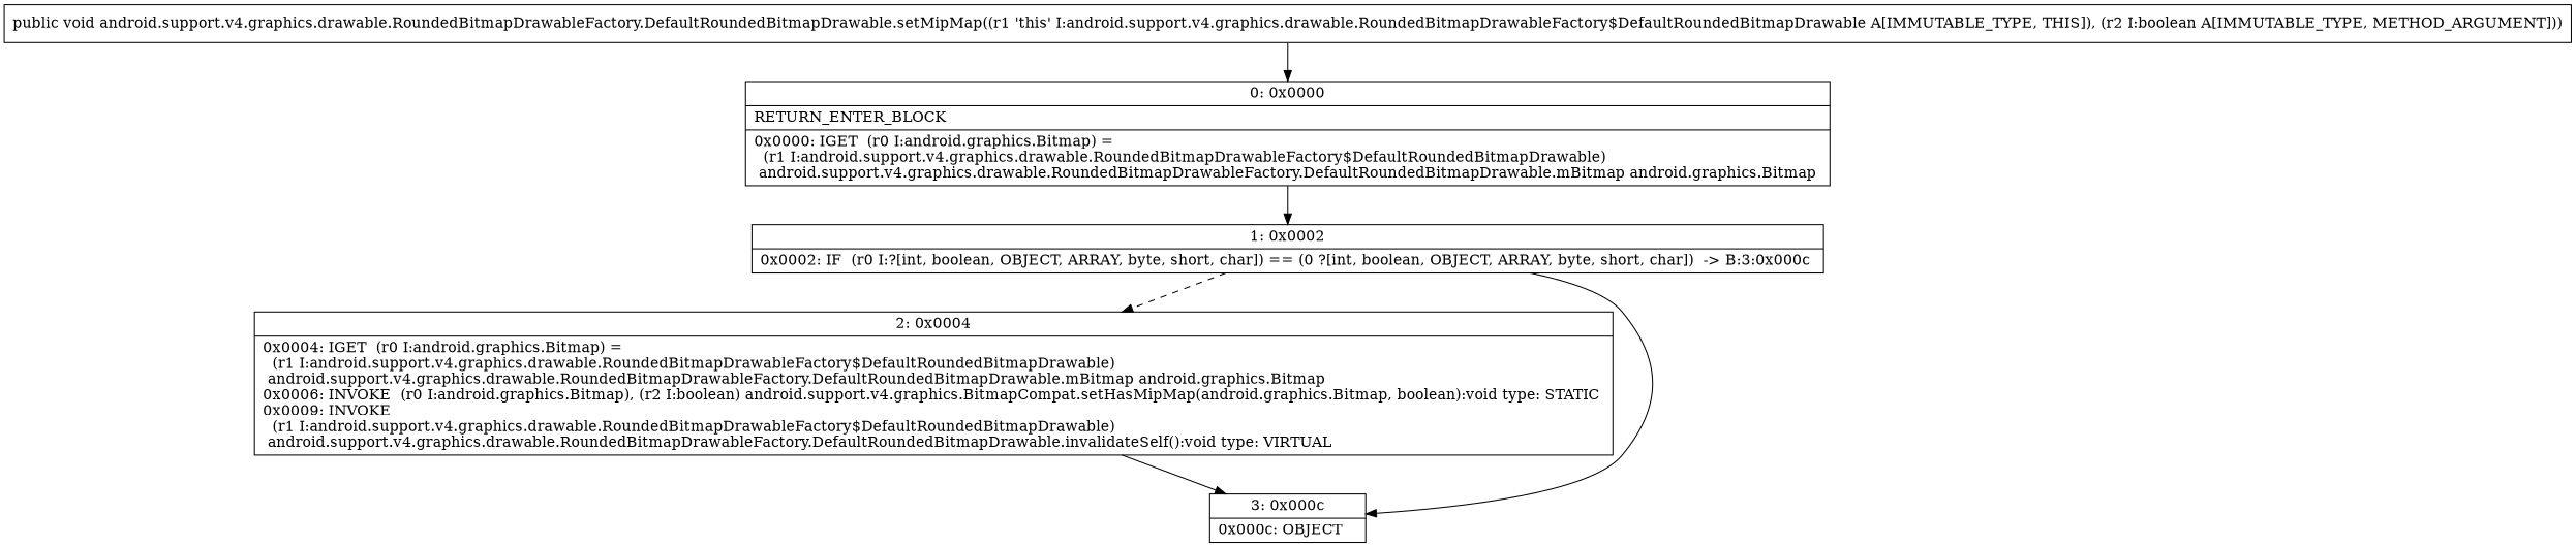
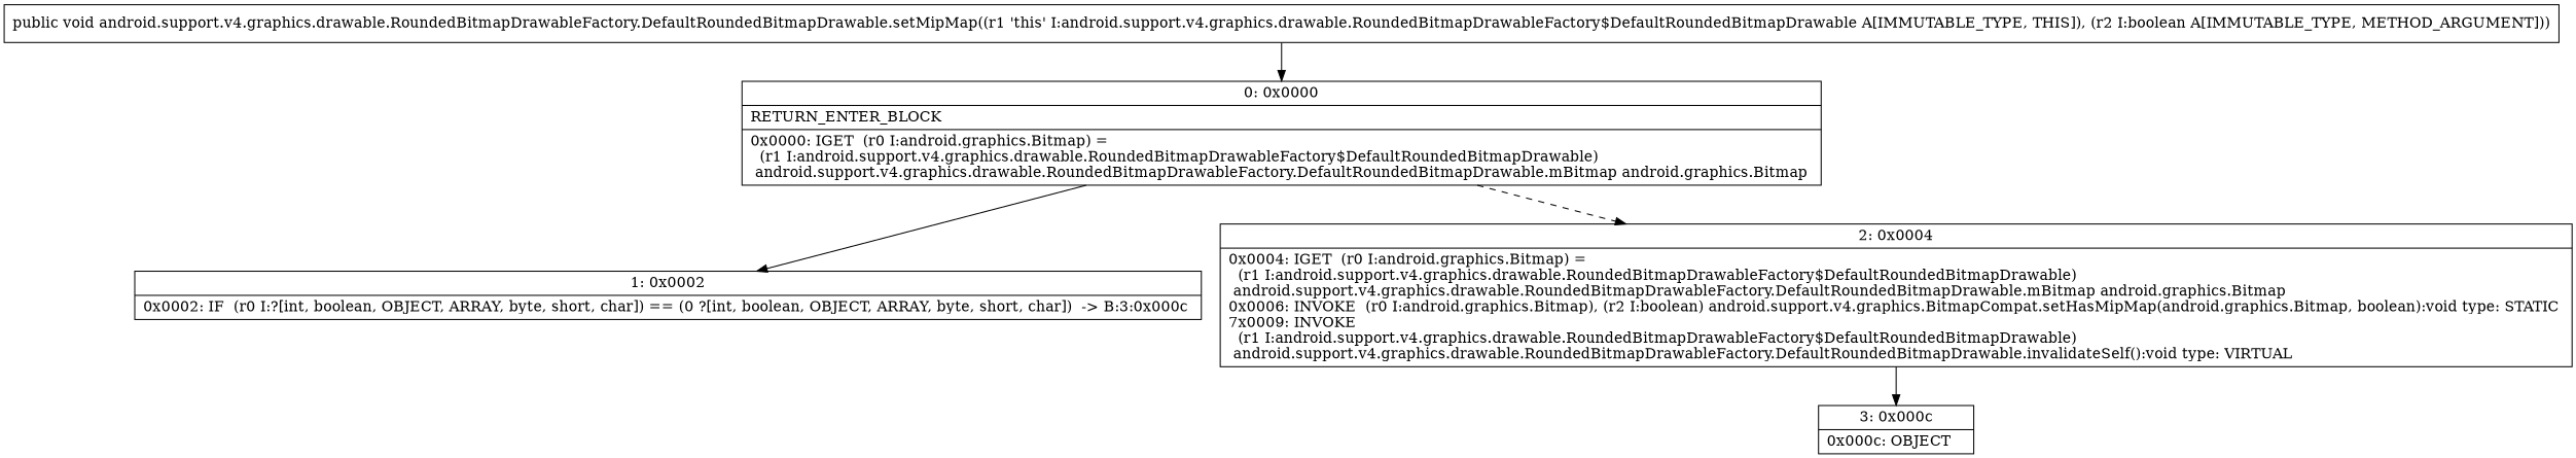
  digraph {
    node [shape=record]
    n1 [label="{0\:\ 0x0000|RETURN_ENTER_BLOCK\l|0x0000: IGET  (r0 I:android.graphics.Bitmap) = \l  (r1 I:android.support.v4.graphics.drawable.RoundedBitmapDrawableFactory$DefaultRoundedBitmapDrawable)\l android.support.v4.graphics.drawable.RoundedBitmapDrawableFactory.DefaultRoundedBitmapDrawable.mBitmap android.graphics.Bitmap \l}"]
    n2 [label="{1\:\ 0x0002|0x0002: IF  (r0 I:?[int, boolean, OBJECT, ARRAY, byte, short, char]) == (0 ?[int, boolean, OBJECT, ARRAY, byte, short, char])  \-\> B:3:0x000c \l}"]
-   n3 [label="{2\:\ 0x0004|0x0004: IGET  (r0 I:android.graphics.Bitmap) = \l  (r1 I:android.support.v4.graphics.drawable.RoundedBitmapDrawableFactory$DefaultRoundedBitmapDrawable)\l android.support.v4.graphics.drawable.RoundedBitmapDrawableFactory.DefaultRoundedBitmapDrawable.mBitmap android.graphics.Bitmap \l0x0006: INVOKE  (r0 I:android.graphics.Bitmap), (r2 I:boolean) android.support.v4.graphics.BitmapCompat.setHasMipMap(android.graphics.Bitmap, boolean):void type: STATIC \l0x0009: INVOKE  \l  (r1 I:android.support.v4.graphics.drawable.RoundedBitmapDrawableFactory$DefaultRoundedBitmapDrawable)\l android.support.v4.graphics.drawable.RoundedBitmapDrawableFactory.DefaultRoundedBitmapDrawable.invalidateSelf():void type: VIRTUAL \l}"]
+   n3 [label="{2\:\ 0x0004|0x0004: IGET  (r0 I:android.graphics.Bitmap) = \l  (r1 I:android.support.v4.graphics.drawable.RoundedBitmapDrawableFactory$DefaultRoundedBitmapDrawable)\l android.support.v4.graphics.drawable.RoundedBitmapDrawableFactory.DefaultRoundedBitmapDrawable.mBitmap android.graphics.Bitmap \l0x0006: INVOKE  (r0 I:android.graphics.Bitmap), (r2 I:boolean) android.support.v4.graphics.BitmapCompat.setHasMipMap(android.graphics.Bitmap, boolean):void type: STATIC \l7x0009: INVOKE  \l  (r1 I:android.support.v4.graphics.drawable.RoundedBitmapDrawableFactory$DefaultRoundedBitmapDrawable)\l android.support.v4.graphics.drawable.RoundedBitmapDrawableFactory.DefaultRoundedBitmapDrawable.invalidateSelf():void type: VIRTUAL \l}"]
    n4 [label="{3\:\ 0x000c|0x000c: OBJECT   \l}"]
    n5 [label="{public void android.support.v4.graphics.drawable.RoundedBitmapDrawableFactory.DefaultRoundedBitmapDrawable.setMipMap((r1 'this' I:android.support.v4.graphics.drawable.RoundedBitmapDrawableFactory$DefaultRoundedBitmapDrawable A[IMMUTABLE_TYPE, THIS]), (r2 I:boolean A[IMMUTABLE_TYPE, METHOD_ARGUMENT])) }"]
    n1 -> n2
-   n2 -> n3 [style=dashed]
-   n2 -> n4
+   n1 -> n3 [style=dashed]
    n3 -> n4
    n5 -> n1
  }
